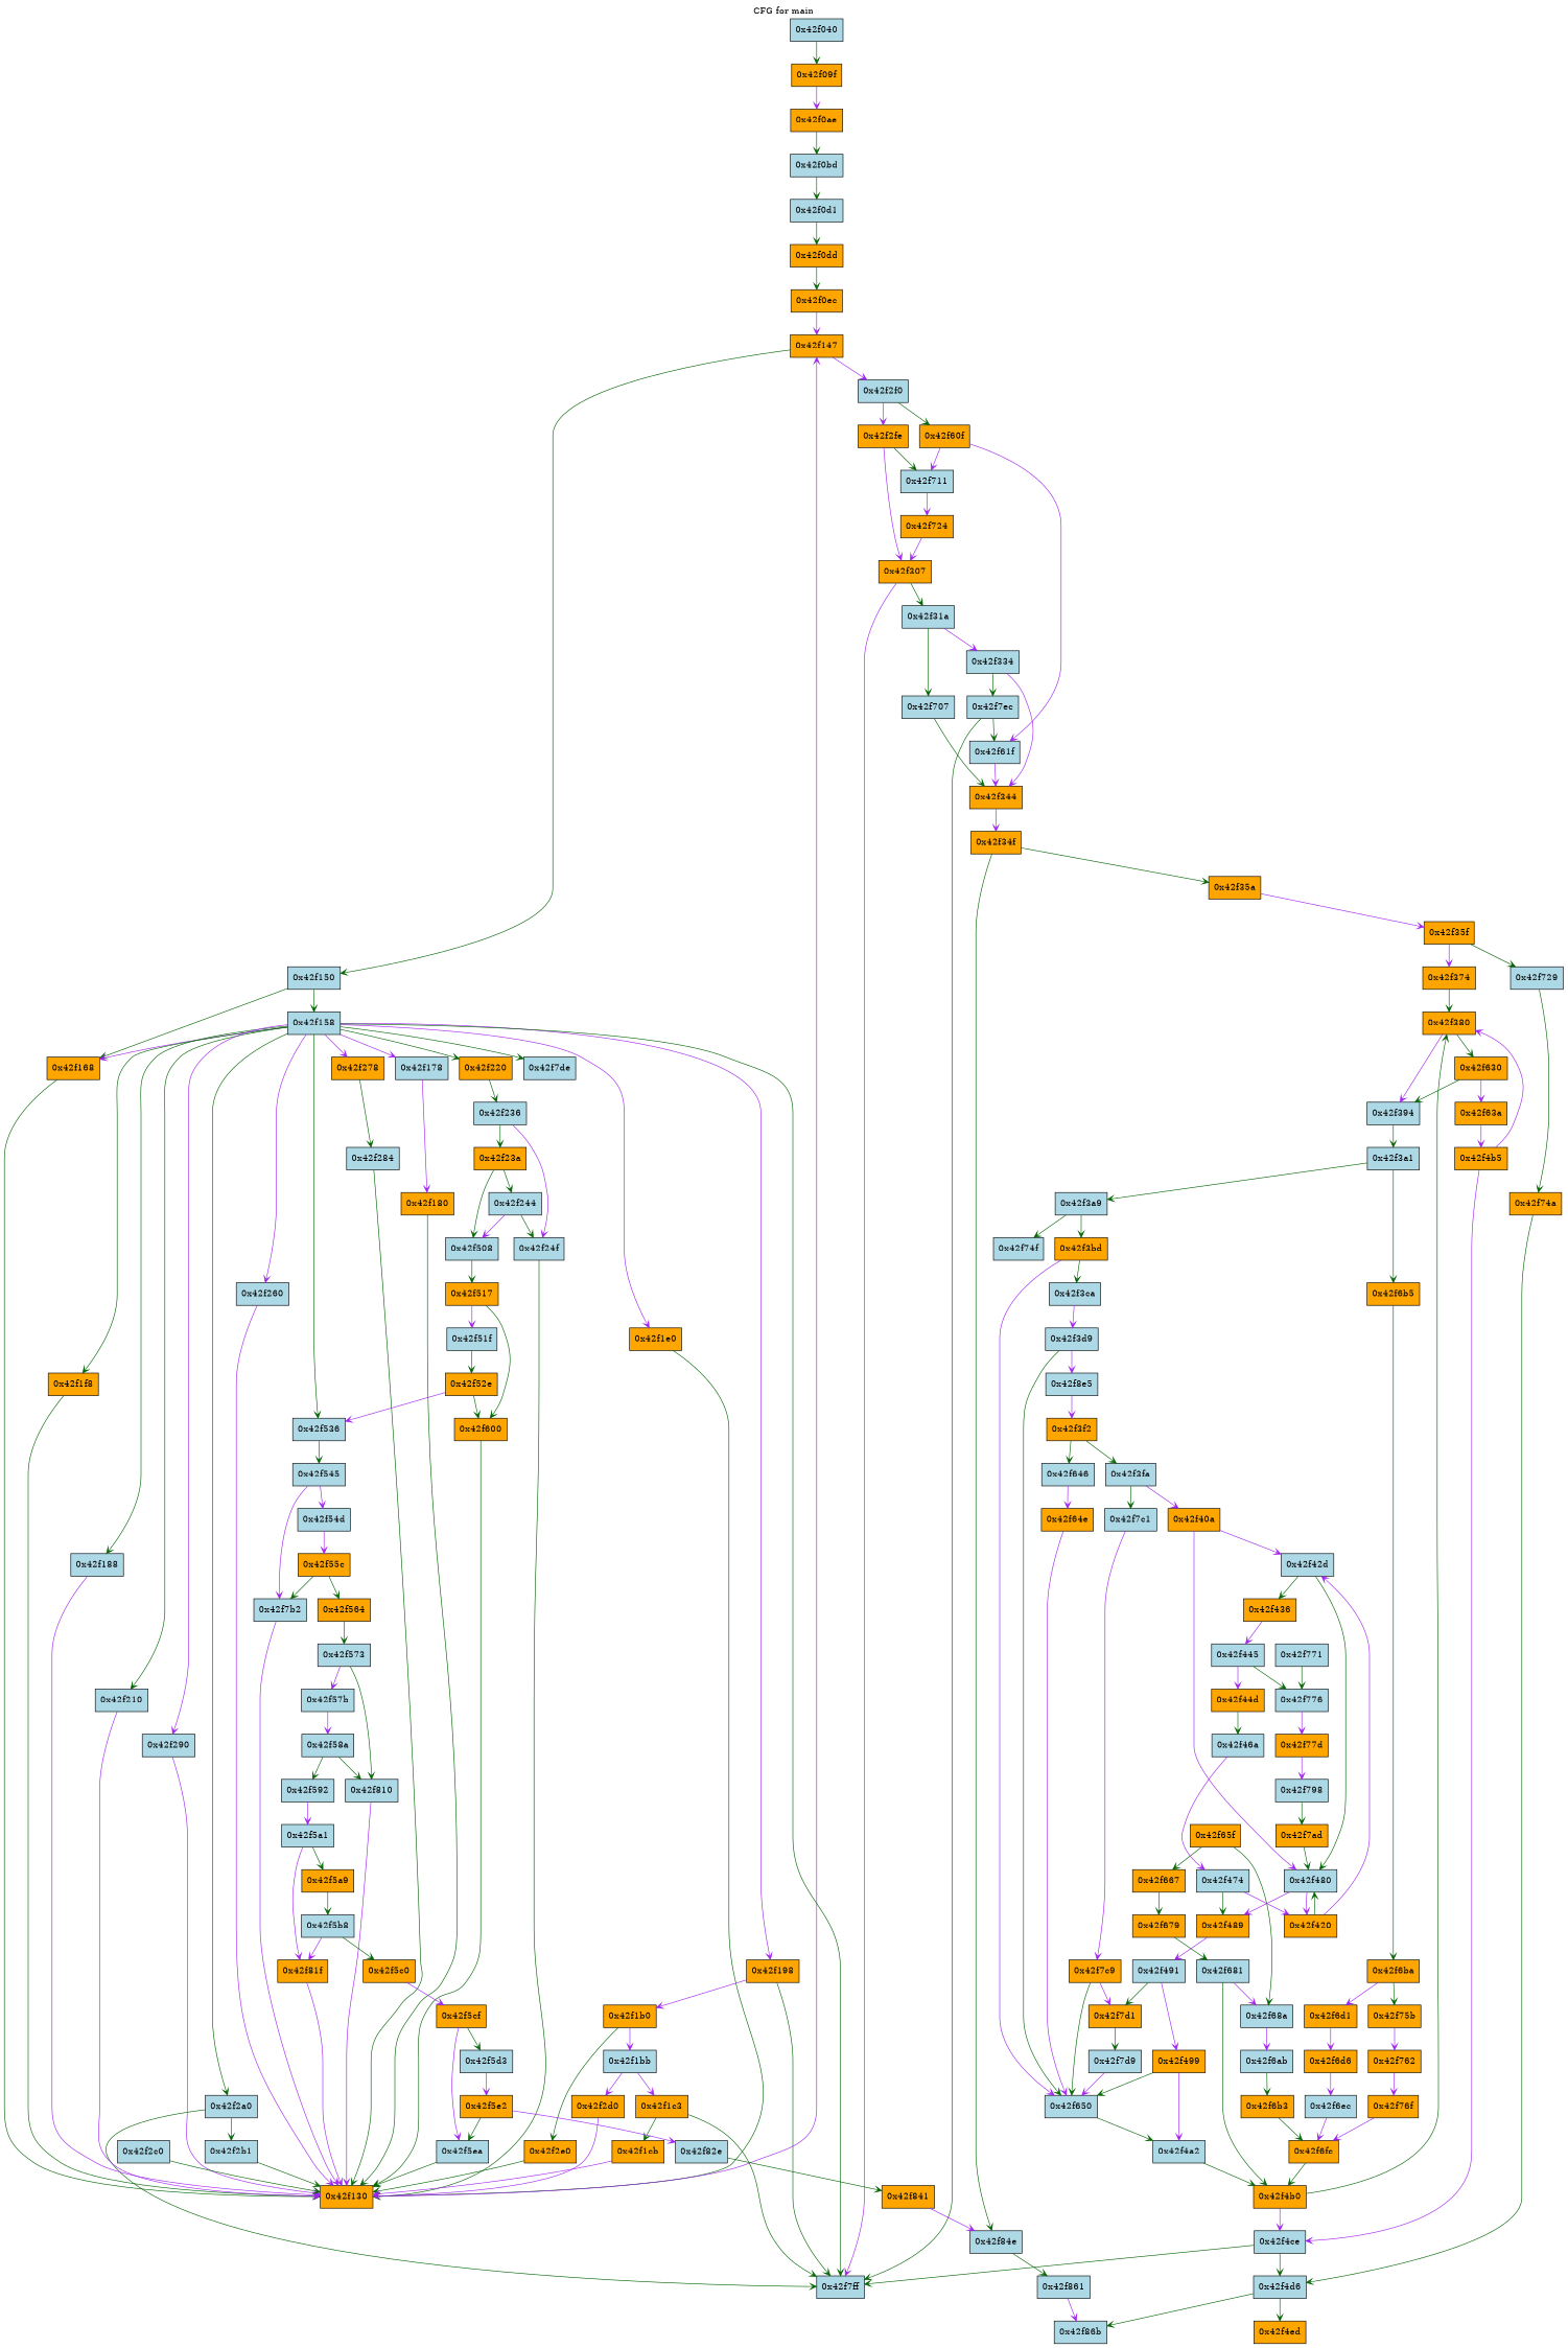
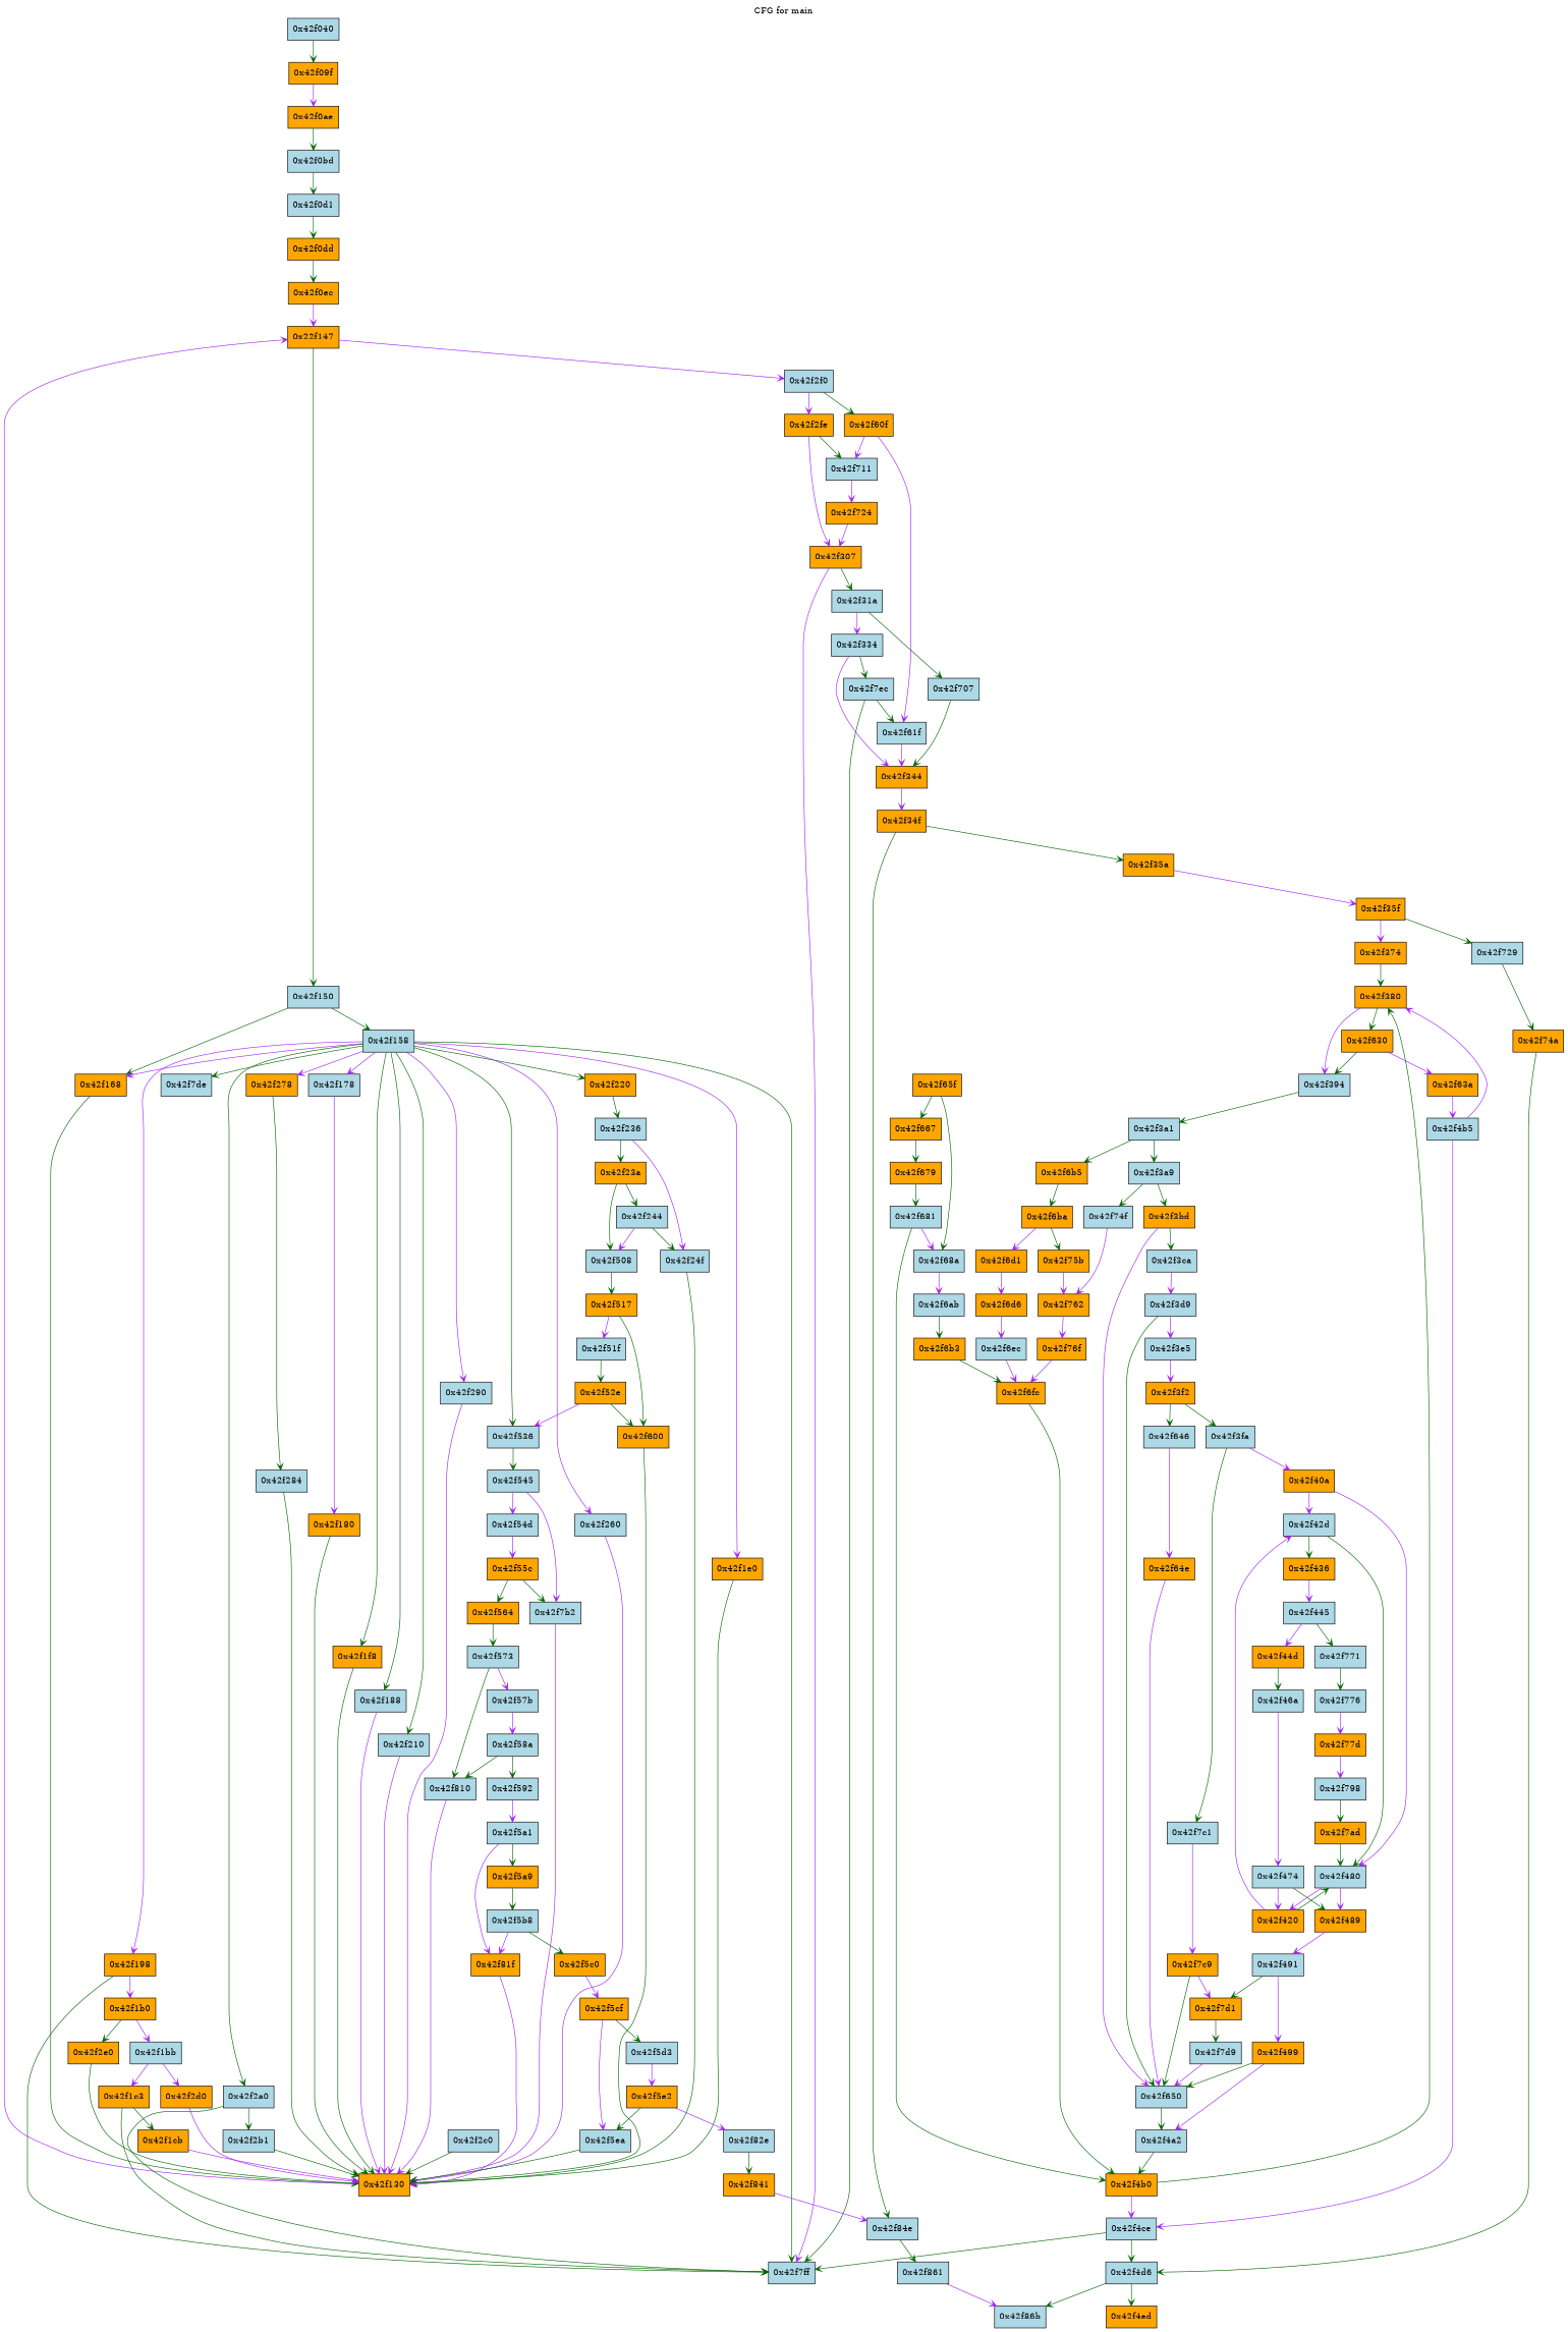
  digraph {
    label="CFG for main"
    labelloc=t
    rankdir=TB
    node [fillcolor=lightblue shape=box style=filled]
    edge [arrowhead=vee color=darkgreen]
    n1 [label="0x42f040"]
    n2 [fillcolor=orange label="0x42f09f"]
    n3 [fillcolor=orange label="0x42f0ae"]
    n4 [label="0x42f0bd"]
    n5 [label="0x42f0d1"]
    n6 [fillcolor=orange label="0x42f0dd"]
    n7 [fillcolor=orange label="0x42f0ec"]
-   n8 [fillcolor=orange label="0x42f147"]
+   n8 [fillcolor=orange label="0x22f147"]
    n9 [label="0x42f2f0"]
    n10 [label="0x42f150"]
    n11 [fillcolor=orange label="0x42f2fe"]
    n12 [fillcolor=orange label="0x42f60f"]
    n13 [label="0x42f158"]
    n14 [fillcolor=orange label="0x42f168"]
    n15 [fillcolor=orange label="0x42f307"]
    n16 [label="0x42f711"]
    n17 [label="0x42f61f"]
    n18 [fillcolor=orange label="0x42f220"]
    n19 [label="0x42f260"]
    n20 [label="0x42f2a0"]
    n21 [fillcolor=orange label="0x42f1e0"]
    n22 [fillcolor=orange label="0x42f198"]
    n23 [fillcolor=orange label="0x42f1f8"]
    n24 [label="0x42f188"]
    n25 [fillcolor=orange label="0x42f278"]
    n26 [label="0x42f210"]
    n27 [label="0x42f290"]
    n28 [label="0x42f178"]
    n29 [label="0x42f7de"]
    n30 [label="0x42f7ff"]
    n31 [label="0x42f536"]
    n32 [fillcolor=orange label="0x42f130"]
    n33 [label="0x42f31a"]
    n34 [fillcolor=orange label="0x42f724"]
    n35 [fillcolor=orange label="0x42f344"]
    n36 [label="0x42f236"]
    n37 [label="0x42f2c0"]
    n38 [label="0x42f2b1"]
    n39 [fillcolor=orange label="0x42f1b0"]
    n40 [label="0x42f284"]
    n41 [fillcolor=orange label="0x42f180"]
    n42 [label="0x42f334"]
    n43 [label="0x42f707"]
    n44 [fillcolor=orange label="0x42f34f"]
    n45 [label="0x42f24f"]
    n46 [fillcolor=orange label="0x42f23a"]
    n47 [fillcolor=orange label="0x42f2e0"]
    n48 [label="0x42f1bb"]
    n49 [label="0x42f7ec"]
    n50 [fillcolor=orange label="0x42f35a"]
    n51 [label="0x42f84e"]
    n52 [label="0x42f244"]
    n53 [label="0x42f508"]
    n54 [fillcolor=orange label="0x42f2d0"]
    n55 [fillcolor=orange label="0x42f1c3"]
    n56 [fillcolor=orange label="0x42f35f"]
    n57 [label="0x42f861"]
    n58 [fillcolor=orange label="0x42f517"]
    n59 [fillcolor=orange label="0x42f1cb"]
    n60 [label="0x42f729"]
    n61 [fillcolor=orange label="0x42f374"]
    n62 [label="0x42f86b"]
    n63 [fillcolor=orange label="0x42f600"]
    n64 [label="0x42f51f"]
    n65 [fillcolor=orange label="0x42f74a"]
    n66 [fillcolor=orange label="0x42f380"]
    n67 [fillcolor=orange label="0x42f52e"]
    n68 [label="0x42f4d6"]
    n69 [fillcolor=orange label="0x42f630"]
    n70 [label="0x42f394"]
    n71 [fillcolor=orange label="0x42f4ed"]
    n72 [fillcolor=orange label="0x42f63a"]
    n73 [label="0x42f3a1"]
    n74 [label="0x42f545"]
-   n75 [fillcolor=orange label="0x42f4b5"]
+   n75 [label="0x42f4b5"]
    n76 [fillcolor=orange label="0x42f6b5"]
    n77 [label="0x42f3a9"]
    n78 [label="0x42f7b2"]
    n79 [label="0x42f54d"]
    n80 [label="0x42f4ce"]
    n81 [fillcolor=orange label="0x42f6ba"]
    n82 [label="0x42f74f"]
    n83 [fillcolor=orange label="0x42f3bd"]
    n84 [fillcolor=orange label="0x42f55c"]
    n85 [fillcolor=orange label="0x42f75b"]
    n86 [fillcolor=orange label="0x42f6d1"]
    n87 [fillcolor=orange label="0x42f762"]
    n88 [label="0x42f650"]
    n89 [label="0x42f3ca"]
    n90 [fillcolor=orange label="0x42f564"]
    n91 [fillcolor=orange label="0x42f6d6"]
    n92 [fillcolor=orange label="0x42f76f"]
    n93 [label="0x42f4a2"]
    n94 [label="0x42f3d9"]
    n95 [label="0x42f573"]
    n96 [label="0x42f6ec"]
    n97 [fillcolor=orange label="0x42f6fc"]
    n98 [fillcolor=orange label="0x42f65f"]
    n99 [label="0x42f68a"]
    n100 [fillcolor=orange label="0x42f667"]
-   n101 [label="0x42f8e5"]
+   n101 [label="0x42f3e5"]
    n102 [label="0x42f810"]
    n103 [label="0x42f57b"]
    n104 [fillcolor=orange label="0x42f4b0"]
    n105 [label="0x42f6ab"]
    n106 [fillcolor=orange label="0x42f679"]
    n107 [fillcolor=orange label="0x42f3f2"]
    n108 [label="0x42f58a"]
    n109 [fillcolor=orange label="0x42f6b3"]
    n110 [label="0x42f681"]
    n111 [label="0x42f646"]
    n112 [label="0x42f3fa"]
    n113 [label="0x42f592"]
    n114 [fillcolor=orange label="0x42f64e"]
    n115 [label="0x42f7c1"]
    n116 [fillcolor=orange label="0x42f40a"]
    n117 [label="0x42f5a1"]
    n118 [fillcolor=orange label="0x42f7c9"]
    n119 [label="0x42f42d"]
    n120 [label="0x42f480"]
    n121 [fillcolor=orange label="0x42f81f"]
    n122 [fillcolor=orange label="0x42f5a9"]
    n123 [fillcolor=orange label="0x42f7d1"]
    n124 [fillcolor=orange label="0x42f436"]
    n125 [fillcolor=orange label="0x42f489"]
    n126 [fillcolor=orange label="0x42f420"]
    n127 [label="0x42f5b8"]
    n128 [label="0x42f7d9"]
    n129 [label="0x42f445"]
    n130 [label="0x42f491"]
    n131 [fillcolor=orange label="0x42f5c0"]
    n132 [label="0x42f771"]
    n133 [fillcolor=orange label="0x42f44d"]
    n134 [fillcolor=orange label="0x42f499"]
    n135 [fillcolor=orange label="0x42f5cf"]
    n136 [label="0x42f776"]
    n137 [label="0x42f46a"]
    n138 [label="0x42f5ea"]
    n139 [label="0x42f5d3"]
    n140 [fillcolor=orange label="0x42f77d"]
    n141 [label="0x42f474"]
    n142 [fillcolor=orange label="0x42f5e2"]
    n143 [label="0x42f798"]
    n144 [label="0x42f82e"]
    n145 [fillcolor=orange label="0x42f7ad"]
    n146 [fillcolor=orange label="0x42f841"]
    n1 -> n2
    n2 -> n3 [color=purple]
    n3 -> n4
    n4 -> n5
    n5 -> n6
    n6 -> n7
    n7 -> n8 [color=purple]
    n8 -> n9 [color=purple]
    n8 -> n10
    n9 -> n11 [color=purple]
    n9 -> n12
    n10 -> n13
    n10 -> n14
    n11 -> n15 [color=purple]
    n11 -> n16
    n12 -> n16 [color=purple]
    n12 -> n17 [color=purple]
    n13 -> n14 [color=purple]
    n13 -> n18
    n13 -> n19 [color=purple]
    n13 -> n20
    n13 -> n21 [color=purple]
    n13 -> n22 [color=purple]
    n13 -> n23
    n13 -> n24
    n13 -> n25 [color=purple]
    n13 -> n26
    n13 -> n27 [color=purple]
    n13 -> n28 [color=purple]
    n13 -> n29
    n13 -> n30
    n13 -> n31
    n14 -> n32
    n15 -> n30 [color=purple]
    n15 -> n33
    n16 -> n34 [color=purple]
    n17 -> n35 [color=purple]
    n18 -> n36
    n19 -> n32 [color=purple]
    n20 -> n30
    n20 -> n38
    n21 -> n32
    n22 -> n30
    n22 -> n39 [color=purple]
    n23 -> n32
    n24 -> n32 [color=purple]
    n25 -> n40
    n26 -> n32 [color=purple]
    n27 -> n32 [color=purple]
    n28 -> n41 [color=purple]
    n31 -> n74
    n32 -> n8 [color=purple]
    n33 -> n42 [color=purple]
    n33 -> n43
    n34 -> n15 [color=purple]
    n35 -> n44 [color=purple]
    n36 -> n45 [color=purple]
    n36 -> n46
    n37 -> n32
    n38 -> n32
    n39 -> n47
    n39 -> n48 [color=purple]
    n40 -> n32
    n41 -> n32
    n42 -> n35 [color=purple]
    n42 -> n49
    n43 -> n35
    n44 -> n50
    n44 -> n51
    n45 -> n32
    n46 -> n52
    n46 -> n53
    n47 -> n32
    n48 -> n54 [color=purple]
    n48 -> n55 [color=purple]
    n49 -> n17
    n49 -> n30
    n50 -> n56 [color=purple]
    n51 -> n57
    n52 -> n45
    n52 -> n53 [color=purple]
    n53 -> n58
    n54 -> n32 [color=purple]
    n55 -> n30
    n55 -> n59
    n56 -> n60
    n56 -> n61 [color=purple]
    n57 -> n62 [color=purple]
    n58 -> n63
    n58 -> n64 [color=purple]
    n59 -> n32 [color=purple]
    n60 -> n65
    n61 -> n66
    n63 -> n32
    n64 -> n67
    n65 -> n68
    n66 -> n69
    n66 -> n70 [color=purple]
    n67 -> n31 [color=purple]
    n67 -> n63
    n68 -> n62
    n68 -> n71
    n69 -> n70
    n69 -> n72 [color=purple]
    n70 -> n73
    n72 -> n75 [color=purple]
    n73 -> n76
    n73 -> n77
    n74 -> n78 [color=purple]
    n74 -> n79 [color=purple]
    n75 -> n66 [color=purple]
    n75 -> n80 [color=purple]
    n76 -> n81
    n77 -> n82
    n77 -> n83
    n78 -> n32 [color=purple]
    n79 -> n84 [color=purple]
    n80 -> n30
    n80 -> n68
    n81 -> n85
    n81 -> n86 [color=purple]
+   n82 -> n87 [color=purple]
    n83 -> n88 [color=purple]
    n83 -> n89
    n84 -> n78
    n84 -> n90
    n85 -> n87 [color=purple]
    n86 -> n91 [color=purple]
    n87 -> n92 [color=purple]
    n88 -> n93
    n89 -> n94 [color=purple]
    n90 -> n95
    n91 -> n96 [color=purple]
    n92 -> n97 [color=purple]
    n93 -> n104
    n94 -> n88
    n94 -> n101 [color=purple]
    n95 -> n102
    n95 -> n103 [color=purple]
    n96 -> n97 [color=purple]
    n97 -> n104
    n98 -> n99
    n98 -> n100
    n99 -> n105 [color=purple]
    n100 -> n106
    n101 -> n107 [color=purple]
    n102 -> n32 [color=purple]
    n103 -> n108 [color=purple]
    n104 -> n66
    n104 -> n80 [color=purple]
    n105 -> n109
    n106 -> n110
    n107 -> n111
    n107 -> n112
    n108 -> n102
    n108 -> n113
    n109 -> n97
    n110 -> n99 [color=purple]
    n110 -> n104
    n111 -> n114 [color=purple]
    n112 -> n115
    n112 -> n116 [color=purple]
    n113 -> n117 [color=purple]
    n114 -> n88 [color=purple]
    n115 -> n118 [color=purple]
    n116 -> n119 [color=purple]
    n116 -> n120 [color=purple]
    n117 -> n121 [color=purple]
    n117 -> n122
    n118 -> n88
    n118 -> n123 [color=purple]
    n119 -> n120
    n119 -> n124
    n120 -> n125 [color=purple]
    n120 -> n126 [color=purple]
    n121 -> n32 [color=purple]
    n122 -> n127
    n123 -> n128
    n124 -> n129 [color=purple]
    n125 -> n130 [color=purple]
    n126 -> n119 [color=purple]
    n126 -> n120
    n127 -> n121 [color=purple]
    n127 -> n131
    n128 -> n88 [color=purple]
-   n129 -> n136
+   n129 -> n132
    n129 -> n133 [color=purple]
    n130 -> n123
    n130 -> n134 [color=purple]
    n131 -> n135 [color=purple]
    n132 -> n136
    n133 -> n137
    n134 -> n88
    n134 -> n93 [color=purple]
    n135 -> n138 [color=purple]
    n135 -> n139
    n136 -> n140 [color=purple]
    n137 -> n141 [color=purple]
    n138 -> n32
    n139 -> n142 [color=purple]
    n140 -> n143 [color=purple]
    n141 -> n125
    n141 -> n126 [color=purple]
    n142 -> n138
    n142 -> n144 [color=purple]
    n143 -> n145
    n144 -> n146
    n145 -> n120
    n146 -> n51 [color=purple]
  }
